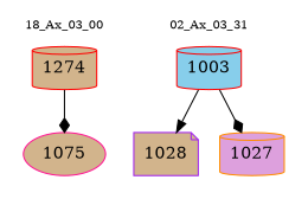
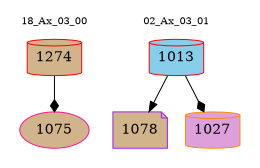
  digraph {
    node [color=red fillcolor=tan shape=cylinder style=filled]
    edge [arrowhead=diamond color=black]
    n1 [label=1274]
    n2 [color=deeppink label=1075 shape=ellipse]
-   n3 [fillcolor=skyblue label=1003]
-   n4 [color=purple label=1028 shape=note]
+   n3 [fillcolor=skyblue label=1013]
+   n4 [color=purple label=1078 shape=note]
    n5 [color=darkorange fillcolor=plum label=1027]
    subgraph cluster_1 {
      color=white
      fontsize=10
      label="18_Ax_03_00"
      n1
      n2
    }
    subgraph cluster_2 {
      color=white
      fontsize=10
-     label="02_Ax_03_31"
+     label="02_Ax_03_01"
      n3
      n4
      n5
    }
    n1 -> n2
    n3 -> n4 [arrowhead=normal]
    n3 -> n5
  }
